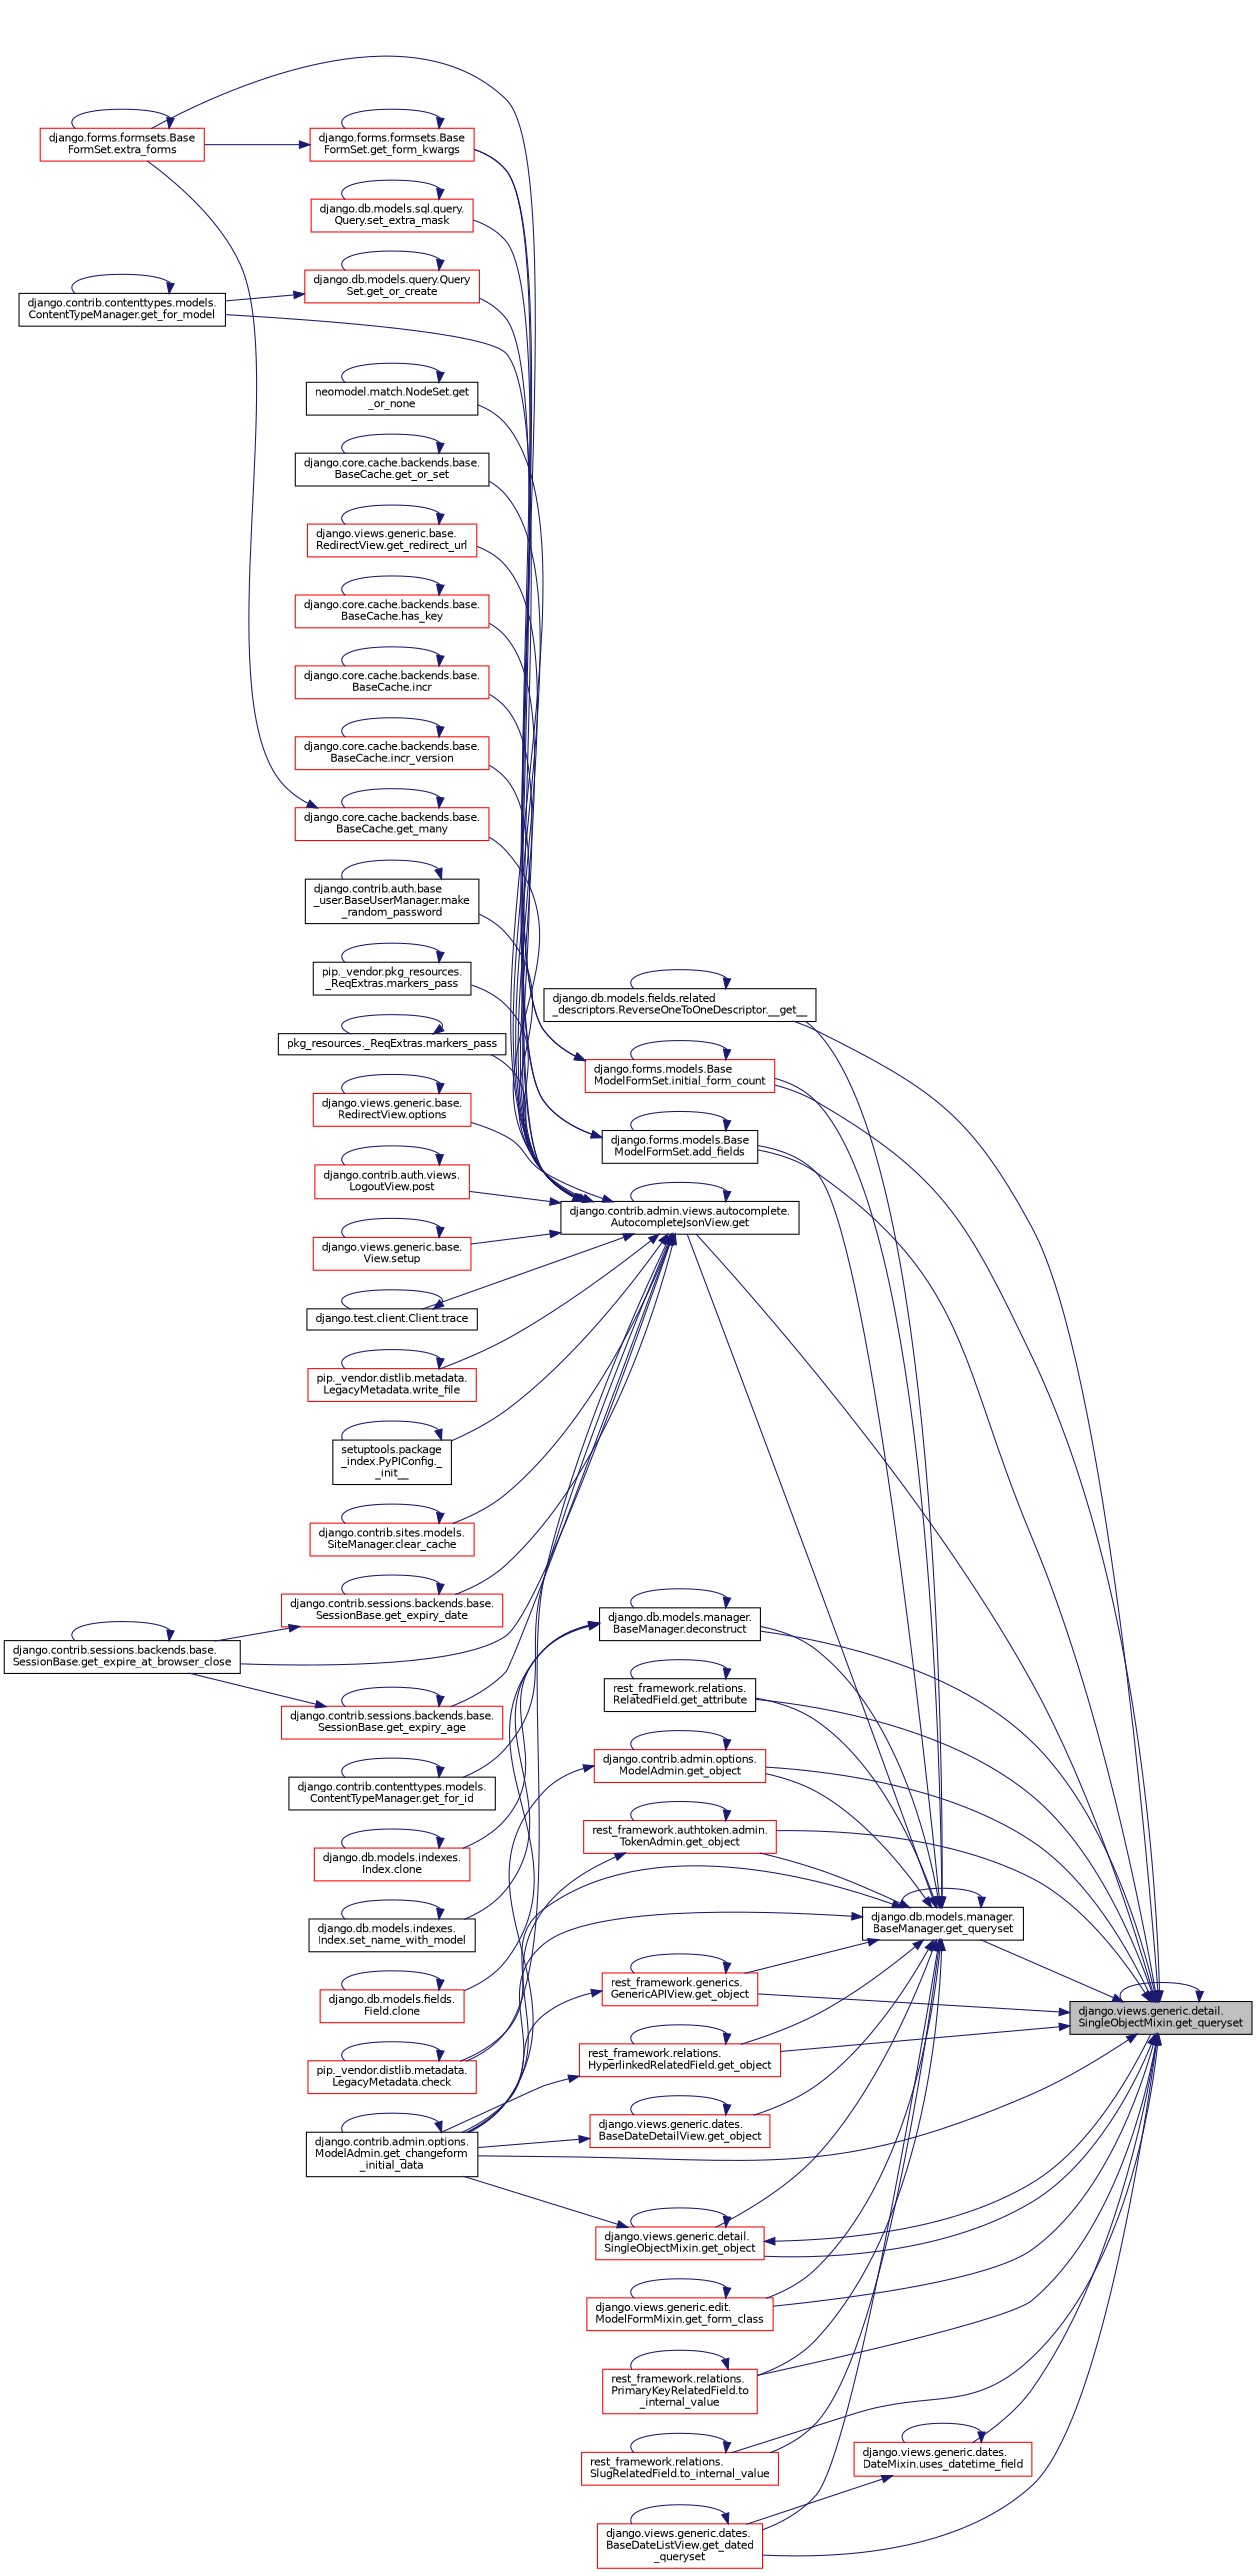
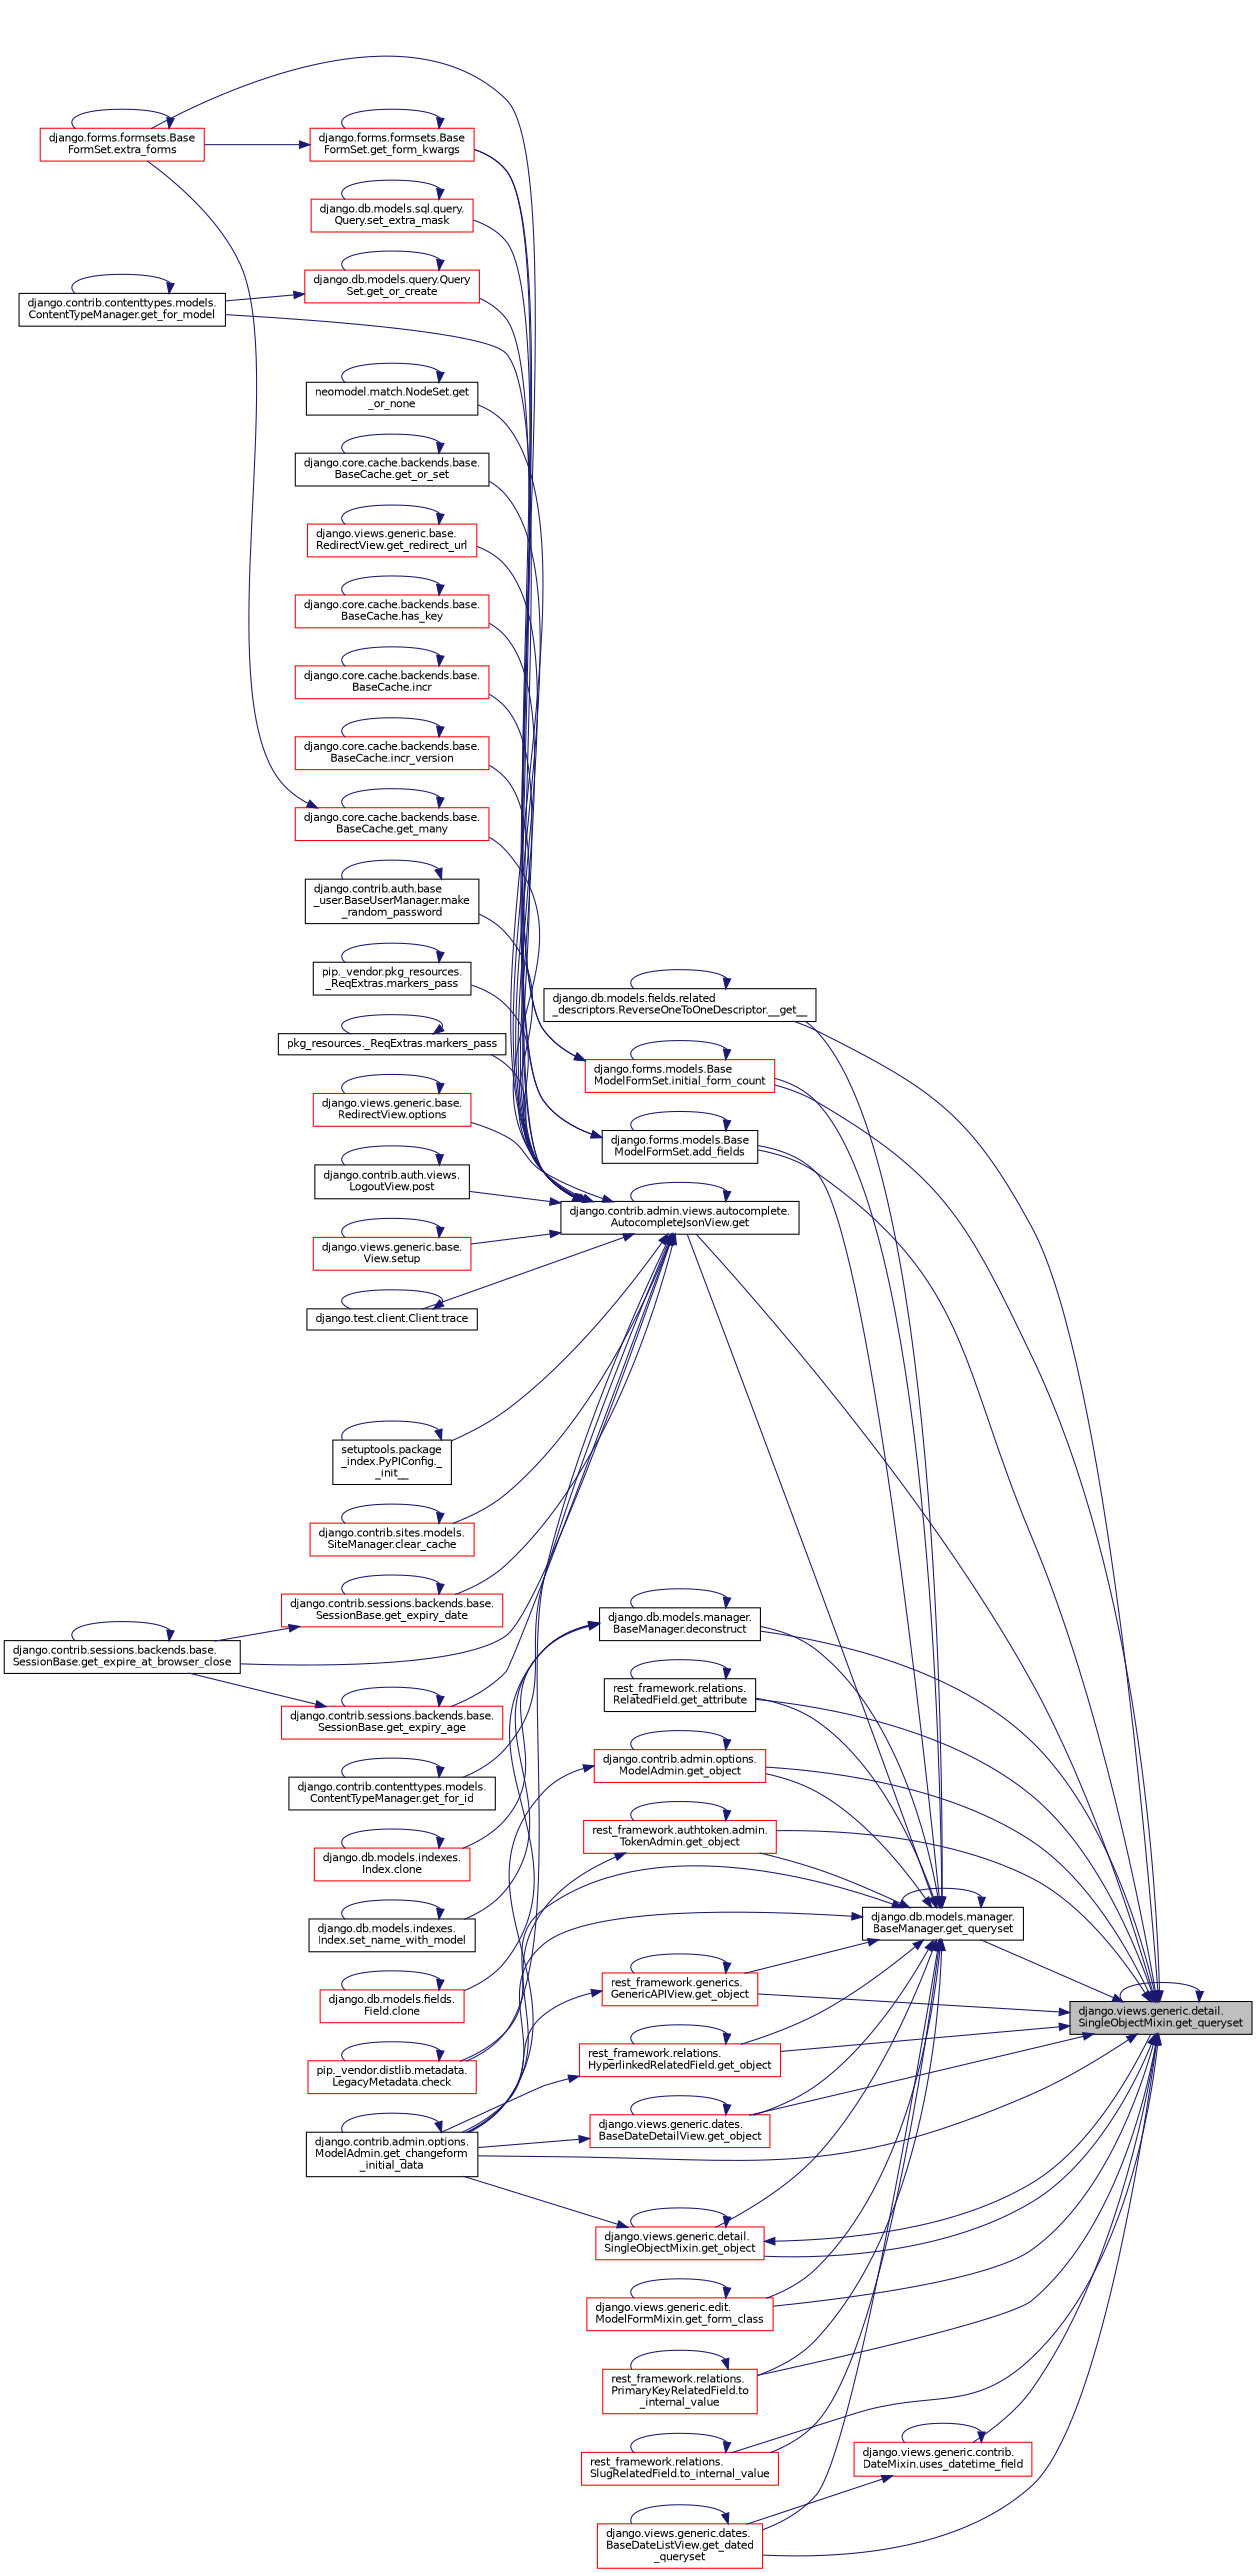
  digraph {
    rankdir=RL
    node [color=red fillcolor=white fontname=Helvetica fontsize=10 shape=record style=filled]
    edge [color=midnightblue dir=back fontname=Helvetica fontsize=10 labelfontname=Helvetica labelfontsize=10 style=solid]
    n1 [color=black fillcolor=grey75 fontcolor=black height=0.2 label="django.views.generic.detail.\lSingleObjectMixin.get_queryset" width=0.4]
    n2 [color=black height=0.2 label="django.db.models.fields.related\l_descriptors.ReverseOneToOneDescriptor.__get__" width=0.4]
    n3 [color=black height=0.2 label="django.forms.models.Base\lModelFormSet.add_fields" width=0.4]
    n4 [color=black height=0.2 label="django.db.models.manager.\lBaseManager.deconstruct" width=0.4]
    n5 [color=black height=0.2 label="django.contrib.admin.views.autocomplete.\lAutocompleteJsonView.get" width=0.4]
    n6 [color=black height=0.2 label="rest_framework.relations.\lRelatedField.get_attribute" width=0.4]
    n7 [color=black height=0.2 label="django.contrib.admin.options.\lModelAdmin.get_changeform\l_initial_data" width=0.4]
    n8 [height=0.2 label="django.views.generic.dates.\lBaseDateListView.get_dated\l_queryset" width=0.4]
    n9 [height=0.2 label="django.views.generic.edit.\lModelFormMixin.get_form_class" width=0.4]
    n10 [height=0.2 label="rest_framework.generics.\lGenericAPIView.get_object" width=0.4]
    n11 [height=0.2 label="django.views.generic.dates.\lBaseDateDetailView.get_object" width=0.4]
    n12 [height=0.2 label="django.views.generic.detail.\lSingleObjectMixin.get_object" width=0.4]
    n13 [height=0.2 label="django.contrib.admin.options.\lModelAdmin.get_object" width=0.4]
    n14 [height=0.2 label="rest_framework.authtoken.admin.\lTokenAdmin.get_object" width=0.4]
    n15 [height=0.2 label="rest_framework.relations.\lHyperlinkedRelatedField.get_object" width=0.4]
    n16 [color=black height=0.2 label="django.db.models.manager.\lBaseManager.get_queryset" width=0.4]
    n17 [height=0.2 label="django.forms.models.Base\lModelFormSet.initial_form_count" width=0.4]
    n18 [height=0.2 label="rest_framework.relations.\lPrimaryKeyRelatedField.to\l_internal_value" width=0.4]
    n19 [height=0.2 label="rest_framework.relations.\lSlugRelatedField.to_internal_value" width=0.4]
-   n20 [height=0.2 label="django.views.generic.dates.\lDateMixin.uses_datetime_field" width=0.4]
+   n20 [height=0.2 label="django.views.generic.contrib.\lDateMixin.uses_datetime_field" width=0.4]
    n21 [height=0.2 label="django.forms.formsets.Base\lFormSet.get_form_kwargs" width=0.4]
    n22 [height=0.2 label="django.db.models.sql.query.\lQuery.set_extra_mask" width=0.4]
    n23 [height=0.2 label="django.db.models.fields.\lField.clone" width=0.4]
    n24 [height=0.2 label="django.db.models.indexes.\lIndex.clone" width=0.4]
    n25 [color=black height=0.2 label="django.db.models.indexes.\lIndex.set_name_with_model" width=0.4]
    n26 [color=black height=0.2 label="setuptools.package\l_index.PyPIConfig._\l_init__" width=0.4]
    n27 [height=0.2 label="pip._vendor.distlib.metadata.\lLegacyMetadata.check" width=0.4]
    n28 [height=0.2 label="django.contrib.sites.models.\lSiteManager.clear_cache" width=0.4]
    n29 [color=black height=0.2 label="django.contrib.sessions.backends.base.\lSessionBase.get_expire_at_browser_close" width=0.4]
    n30 [height=0.2 label="django.contrib.sessions.backends.base.\lSessionBase.get_expiry_age" width=0.4]
    n31 [height=0.2 label="django.contrib.sessions.backends.base.\lSessionBase.get_expiry_date" width=0.4]
    n32 [color=black height=0.2 label="django.contrib.contenttypes.models.\lContentTypeManager.get_for_id" width=0.4]
    n33 [color=black height=0.2 label="django.contrib.contenttypes.models.\lContentTypeManager.get_for_model" width=0.4]
    n34 [height=0.2 label="django.core.cache.backends.base.\lBaseCache.get_many" width=0.4]
    n35 [height=0.2 label="django.db.models.query.Query\lSet.get_or_create" width=0.4]
    n36 [color=black height=0.2 label="neomodel.match.NodeSet.get\l_or_none" width=0.4]
    n37 [color=black height=0.2 label="django.core.cache.backends.base.\lBaseCache.get_or_set" width=0.4]
    n38 [height=0.2 label="django.views.generic.base.\lRedirectView.get_redirect_url" width=0.4]
    n39 [height=0.2 label="django.core.cache.backends.base.\lBaseCache.has_key" width=0.4]
    n40 [height=0.2 label="django.core.cache.backends.base.\lBaseCache.incr" width=0.4]
    n41 [height=0.2 label="django.core.cache.backends.base.\lBaseCache.incr_version" width=0.4]
    n42 [color=black height=0.2 label="django.contrib.auth.base\l_user.BaseUserManager.make\l_random_password" width=0.4]
    n43 [color=black height=0.2 label="pip._vendor.pkg_resources.\l_ReqExtras.markers_pass" width=0.4]
    n44 [color=black height=0.2 label="pkg_resources._ReqExtras.markers_pass" width=0.4]
    n45 [height=0.2 label="django.views.generic.base.\lRedirectView.options" width=0.4]
-   n46 [height=0.2 label="django.contrib.auth.views.\lLogoutView.post" width=0.4]
+   n46 [color=black height=0.2 label="django.contrib.auth.views.\lLogoutView.post" width=0.4]
    n47 [height=0.2 label="django.views.generic.base.\lView.setup" width=0.4]
    n48 [color=black height=0.2 label="django.test.client.Client.trace" width=0.4]
-   n49 [height=0.2 label="pip._vendor.distlib.metadata.\lLegacyMetadata.write_file" width=0.4]
    n50 [height=0.2 label="django.forms.formsets.Base\lFormSet.extra_forms" width=0.4]
    n1 -> n1
    n1 -> n2
    n1 -> n3
    n1 -> n4
    n1 -> n5
    n1 -> n6
    n1 -> n7
    n1 -> n8
    n1 -> n9
    n1 -> n10
+   n1 -> n11
    n1 -> n12
    n1 -> n13
    n1 -> n14
    n1 -> n15
    n1 -> n16
    n1 -> n17
    n1 -> n18
    n1 -> n19
    n1 -> n20
    n2 -> n2
    n3 -> n3
    n3 -> n21
    n3 -> n22
    n4 -> n4
    n4 -> n23
    n4 -> n24
    n4 -> n25
    n5 -> n5
    n5 -> n26
    n5 -> n27
    n5 -> n28
    n5 -> n29
    n5 -> n30
    n5 -> n31
    n5 -> n32
    n5 -> n33
    n5 -> n34
    n5 -> n35
    n5 -> n36
    n5 -> n37
    n5 -> n38
    n5 -> n39
    n5 -> n40
    n5 -> n41
    n5 -> n42
    n5 -> n43
    n5 -> n44
    n5 -> n45
    n5 -> n46
    n5 -> n47
    n5 -> n48
-   n5 -> n49
    n6 -> n6
    n7 -> n7
    n8 -> n8
    n9 -> n9
    n10 -> n7
    n10 -> n10
    n11 -> n7
    n11 -> n11
    n12 -> n1
    n12 -> n7
    n12 -> n12
    n13 -> n7
    n13 -> n13
    n14 -> n7
    n14 -> n14
    n15 -> n7
    n15 -> n15
    n16 -> n2
    n16 -> n3
    n16 -> n4
    n16 -> n5
    n16 -> n6
    n16 -> n7
    n16 -> n8
    n16 -> n9
    n16 -> n10
    n16 -> n11
    n16 -> n12
    n16 -> n13
    n16 -> n14
    n16 -> n15
    n16 -> n16
    n16 -> n17
    n16 -> n18
    n16 -> n19
    n16 -> n27
    n17 -> n17
    n17 -> n21
    n17 -> n50
    n18 -> n18
    n19 -> n19
    n20 -> n8
    n20 -> n20
    n21 -> n21
    n21 -> n50
    n22 -> n22
    n23 -> n23
    n24 -> n24
    n25 -> n25
    n26 -> n26
    n27 -> n27
    n28 -> n28
    n29 -> n29
    n30 -> n29
    n30 -> n30
    n31 -> n29
    n31 -> n31
    n32 -> n32
    n33 -> n33
    n34 -> n34
    n34 -> n50
    n35 -> n33
    n35 -> n35
    n36 -> n36
    n37 -> n37
    n38 -> n38
    n39 -> n39
    n40 -> n40
    n41 -> n41
    n42 -> n42
    n43 -> n43
    n44 -> n44
    n45 -> n45
    n46 -> n46
    n47 -> n47
    n48 -> n48
-   n49 -> n49
    n50 -> n50
  }
